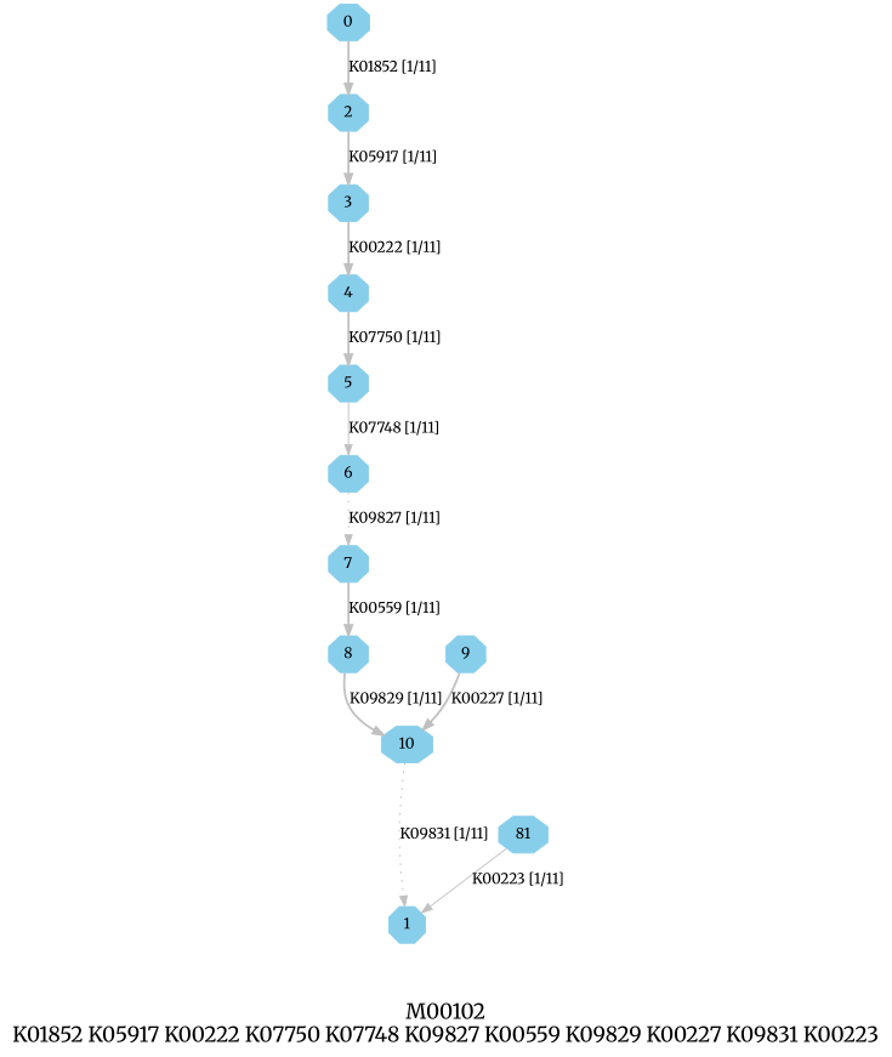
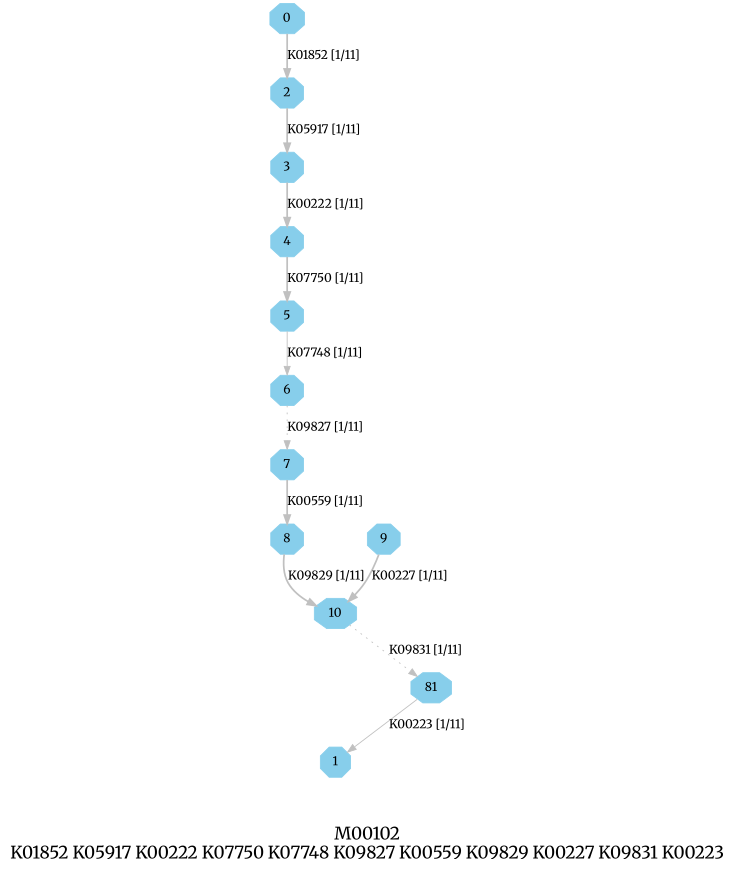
  digraph {
    fontname=Merriweather
    fontsize=20
    label="M00102\nK01852 K05917 K00222 K07750 K07748 K09827 K00559 K09829 K00227 K09831 K00223"
    node [color=skyblue fontname=Merriweather shape=octagon style=filled]
    edge [color=grey fontname=Merriweather style=bold]
    0 [height=.3 width=.3]
    1 [height=.3 width=.3]
    2 [height=.3 width=.3]
    3 [height=.3 width=.3]
    4 [height=.3 width=.3]
    5 [height=.3 width=.3]
    6 [height=.3 width=.3]
    7 [height=.3 width=.3]
    8 [height=.3 width=.3]
    9 [height=.3 width=.3]
    10 [height=.3 width=.3]
    n12 [height=.3 label=81 width=.3]
    subgraph sub_1 {
      0
      1
      2
      3
      4
      5
      6
      7
      8
      9
      10
      n12
    }
    0 -> 2 [label="K01852 [1/11]"]
    2 -> 3 [label="K05917 [1/11]"]
    3 -> 4 [label="K00222 [1/11]"]
    4 -> 5 [label="K07750 [1/11]"]
    5 -> 6 [label="K07748 [1/11]" style=solid]
    6 -> 7 [label="K09827 [1/11]" style=dotted]
    7 -> 8 [label="K00559 [1/11]"]
    8 -> 10 [label="K09829 [1/11]"]
    9 -> 10 [label="K00227 [1/11]"]
-   10 -> 1 [label="K09831 [1/11]" style=dotted]
+   10 -> n12 [label="K09831 [1/11]" style=dotted]
    n12 -> 1 [label="K00223 [1/11]" style=solid]
  }
